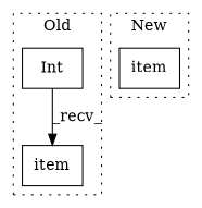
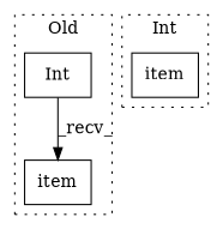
  digraph {
    node [a=32 l=6 shape=box]
    n1 [l=5 label=Int s=823]
    n2 [label=item s=835]
    n3 [label=item s=944]
    subgraph cluster_1 {
      label=Old
      style=dotted
      n1
      n2
    }
    subgraph cluster_2 {
-     label=New
+     label=Int
      style=dotted
      n3
    }
    n1 -> n2 [label=_recv_]
  }
